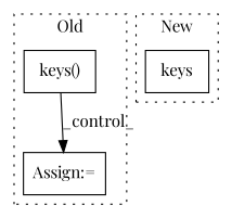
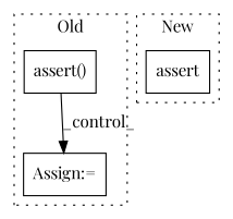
  digraph {
    fontname="Playfair Display"
    node [shape=box fontname="Playfair Display"]
-   n1 [a=75 l=13 label="keys()" s=26202]
+   n1 [a=75 l=13 label="assert()" s=26202]
    n2 [a=68 l=3 label="Assign:=" s=27213]
-   n3 [a=65 l=7 label=keys s=36888]
+   n3 [a=65 l=7 label=assert s=36888]
    subgraph cluster_1 {
      label=Old
      style=dotted
      n1
      n2
    }
    subgraph cluster_2 {
      label=New
      style=dotted
      n3
    }
    n1 -> n2 [label=_control_ fontname="Playfair Display"]
  }
